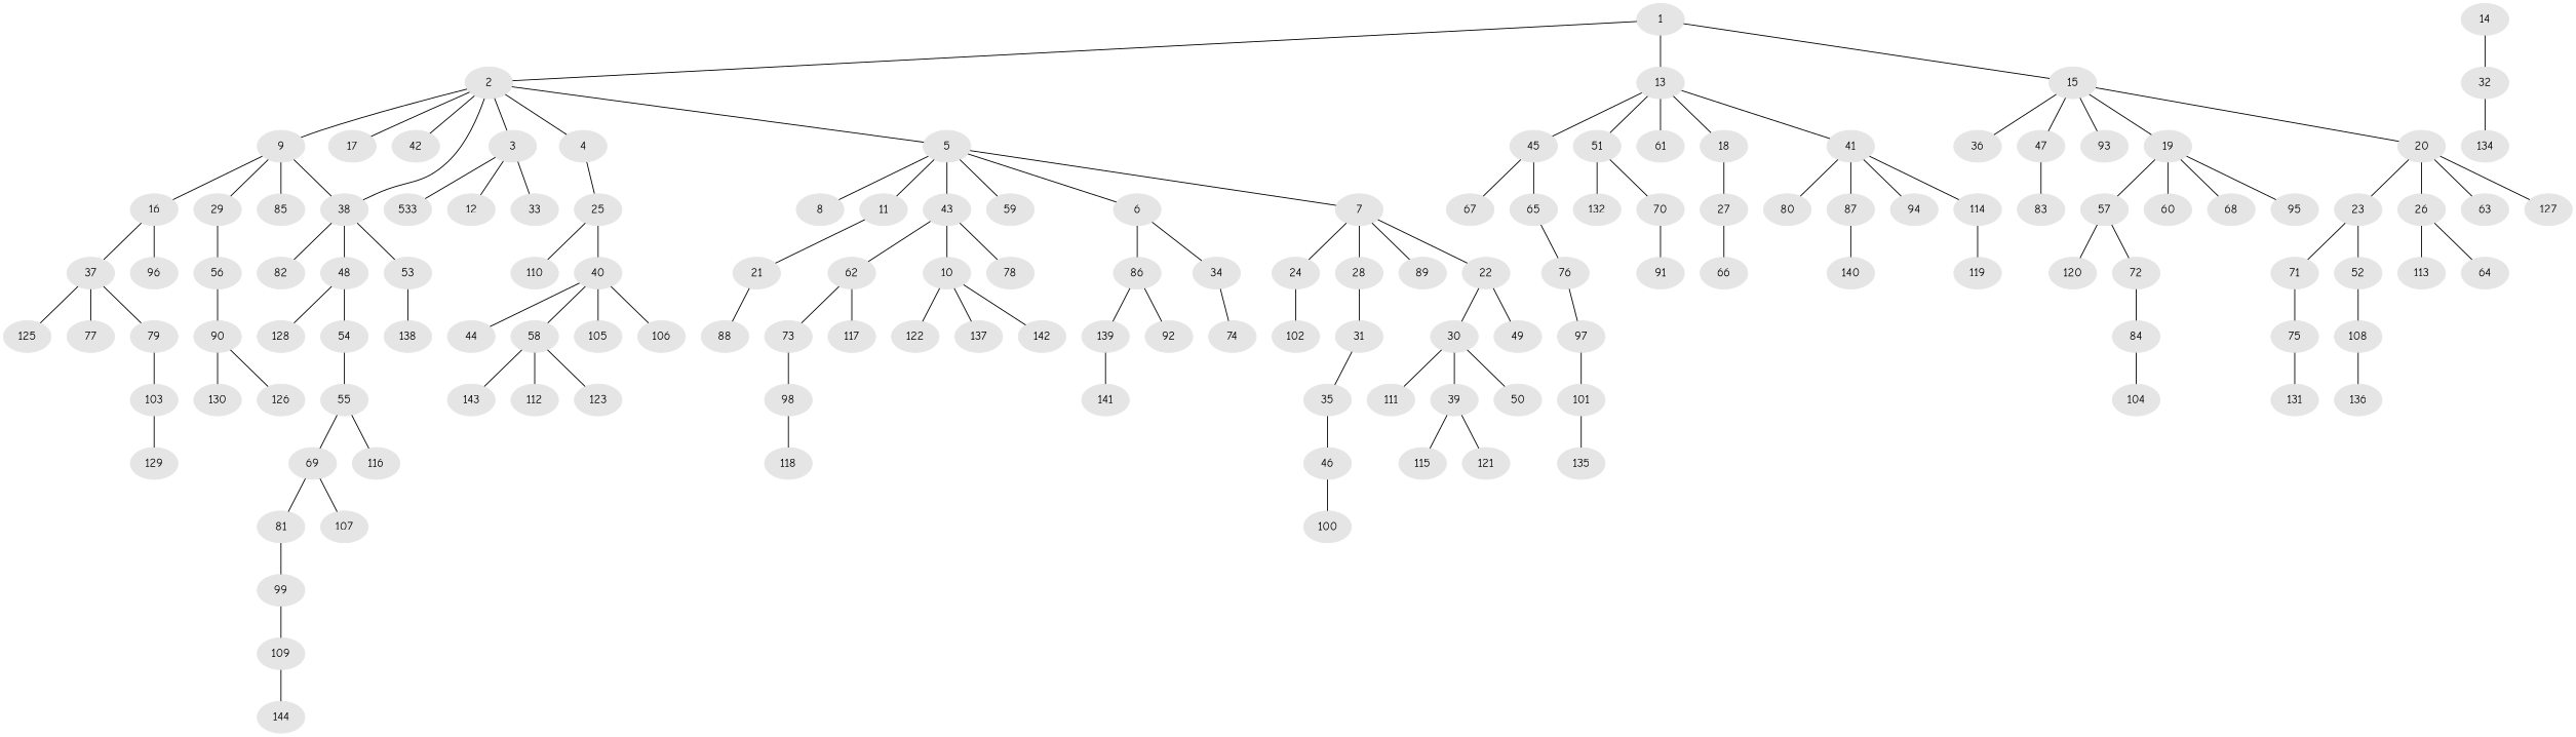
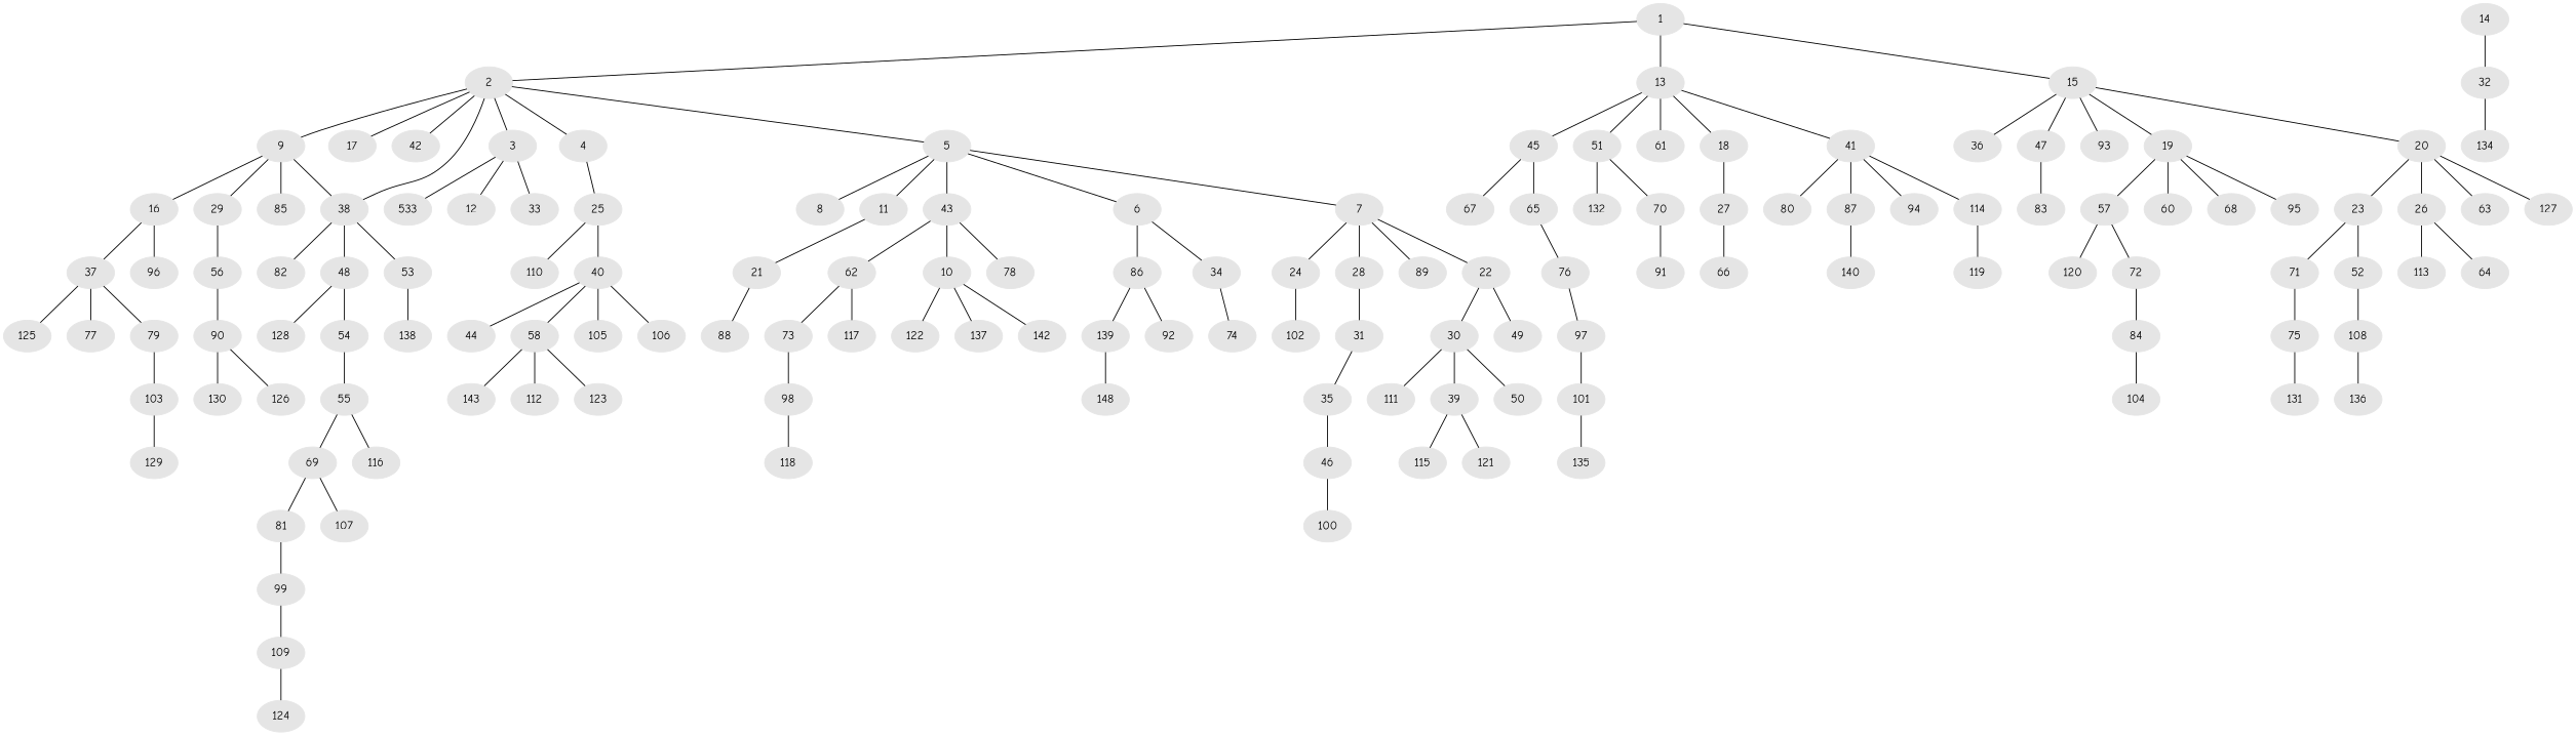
  graph {
    fontname="Comic Neue"
    node [color=gray90 fontname="Comic Neue" style=filled]
    edge [fontname="Comic Neue"]
    1
    2
    13
    15
    3
    4
    5
    9
    17
    42
    38
    18
    41
    45
    51
    61
    19
    20
    36
    47
    93
    12
    33
    n24 [label=533]
    25
    6
    7
    8
    11
    43
-   59
    16
    29
    85
    14
    32
    40
    110
    34
    86
    22
    24
    28
    89
    10
    122
    137
    142
    21
    78
    62
    74
    92
    139
    30
    49
    102
    31
    37
    96
    56
    48
    53
    82
    88
    27
    80
    87
    94
    114
    65
    67
    70
    132
    134
    57
    60
    68
    95
    23
    26
    63
    127
    83
    77
    79
    125
    66
    72
    120
    52
    71
    64
    113
    39
    50
    111
    108
    75
    44
    58
    105
    106
    35
    90
    115
    121
    46
    100
    103
    54
    128
    138
    112
    123
    143
    140
    119
    73
    117
    76
    55
    91
    136
    69
    116
    81
    107
    126
    130
    84
    98
    97
    99
    131
    104
    118
    101
    129
    109
-   141
+   141 [label=148]
    135
-   124 [label=144]
+   124
    1 -- 2
    1 -- 13
    1 -- 15
    2 -- 3
    2 -- 4
    2 -- 5
    2 -- 9
    2 -- 17
    2 -- 42
    2 -- 38
    13 -- 18
    13 -- 41
    13 -- 45
    13 -- 51
    13 -- 61
    15 -- 19
    15 -- 20
    15 -- 36
    15 -- 47
    15 -- 93
    3 -- 12
    3 -- 33
    3 -- n24
    4 -- 25
    5 -- 6
    5 -- 7
    5 -- 8
    5 -- 11
    5 -- 43
-   5 -- 59
    9 -- 38
    9 -- 16
    9 -- 29
    9 -- 85
    38 -- 48
    38 -- 53
    38 -- 82
    18 -- 27
    41 -- 80
    41 -- 87
    41 -- 94
    41 -- 114
    45 -- 65
    45 -- 67
    51 -- 70
    51 -- 132
    19 -- 57
    19 -- 60
    19 -- 68
    19 -- 95
    20 -- 23
    20 -- 26
    20 -- 63
    20 -- 127
    47 -- 83
    25 -- 40
    25 -- 110
    6 -- 34
    6 -- 86
    7 -- 22
    7 -- 24
    7 -- 28
    7 -- 89
    11 -- 21
    43 -- 10
    43 -- 78
    43 -- 62
    16 -- 37
    16 -- 96
    29 -- 56
    14 -- 32
    32 -- 134
    40 -- 44
    40 -- 58
    40 -- 105
    40 -- 106
    34 -- 74
    86 -- 92
    86 -- 139
    22 -- 30
    22 -- 49
    24 -- 102
    28 -- 31
    10 -- 122
    10 -- 137
    10 -- 142
    21 -- 88
    62 -- 73
    62 -- 117
    139 -- 141
    30 -- 39
    30 -- 50
    30 -- 111
    31 -- 35
    37 -- 77
    37 -- 79
    37 -- 125
    56 -- 90
    48 -- 54
    48 -- 128
    53 -- 138
    27 -- 66
    87 -- 140
    114 -- 119
    65 -- 76
    70 -- 91
    57 -- 72
    57 -- 120
    23 -- 52
    23 -- 71
    26 -- 64
    26 -- 113
    79 -- 103
    72 -- 84
    52 -- 108
    71 -- 75
    39 -- 115
    39 -- 121
    108 -- 136
    75 -- 131
    58 -- 112
    58 -- 123
    58 -- 143
    35 -- 46
    90 -- 126
    90 -- 130
    46 -- 100
    103 -- 129
    54 -- 55
    73 -- 98
    76 -- 97
    55 -- 69
    55 -- 116
    69 -- 81
    69 -- 107
    81 -- 99
    84 -- 104
    98 -- 118
    97 -- 101
    99 -- 109
    101 -- 135
    109 -- 124
  }
